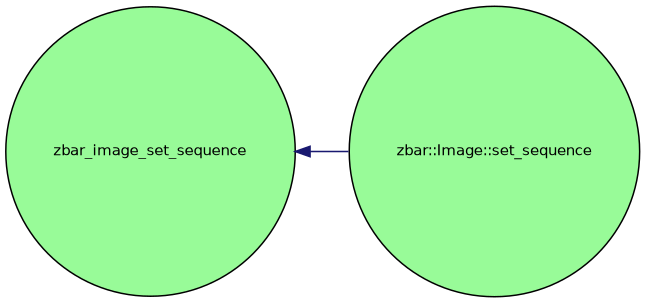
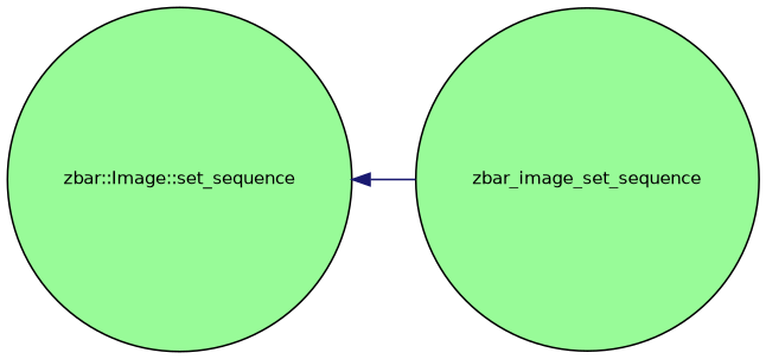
  digraph {
    rankdir=LR
    node [color=black fillcolor=palegreen fontname=Helvetica fontsize=10 shape=circle style=filled]
    n1 [fontcolor=black height=0.2 label=zbar_image_set_sequence width=0.4]
    n2 [height=0.2 label="zbar::Image::set_sequence" width=0.4]
-   n1 -> n2 [color=midnightblue dir=back fontname=Helvetica fontsize=10 labelfontname=Helvetica labelfontsize=10 style=solid]
+   n2 -> n1 [color=midnightblue dir=back fontname=Helvetica fontsize=10 labelfontname=Helvetica labelfontsize=10 style=solid]
  }
